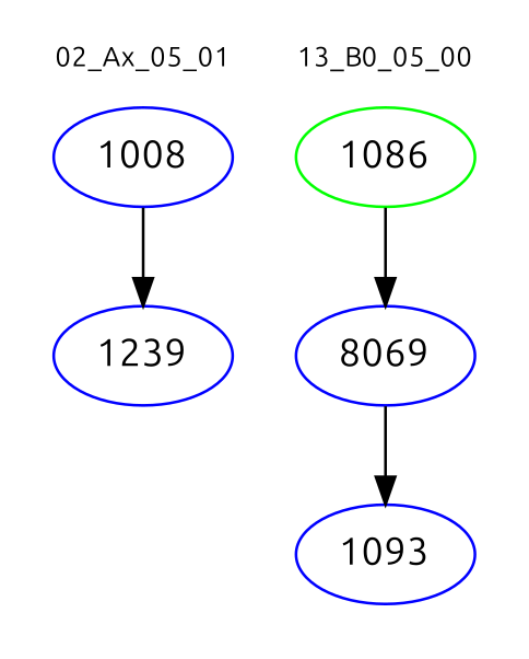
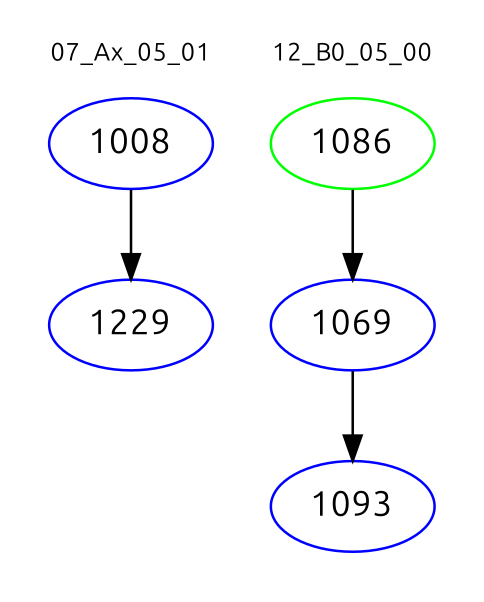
  digraph {
    fontname=Ubuntu
    node [color=blue fontname=Ubuntu]
    edge [color=black fontname=Ubuntu]
    n1 [label=1008]
-   n2 [label=1239]
+   n2 [label=1229]
    n3 [color=green label=1086]
-   n4 [label=8069]
+   n4 [label=1069]
    n5 [label=1093]
    subgraph cluster_1 {
      color=white
      fontsize=10
-     label="02_Ax_05_01"
+     label="07_Ax_05_01"
      n1
      n2
    }
    subgraph cluster_2 {
      color=white
      fontsize=10
-     label="13_B0_05_00"
+     label="12_B0_05_00"
      n3
      n4
      n5
    }
    n1 -> n2
    n3 -> n4
    n4 -> n5
  }
